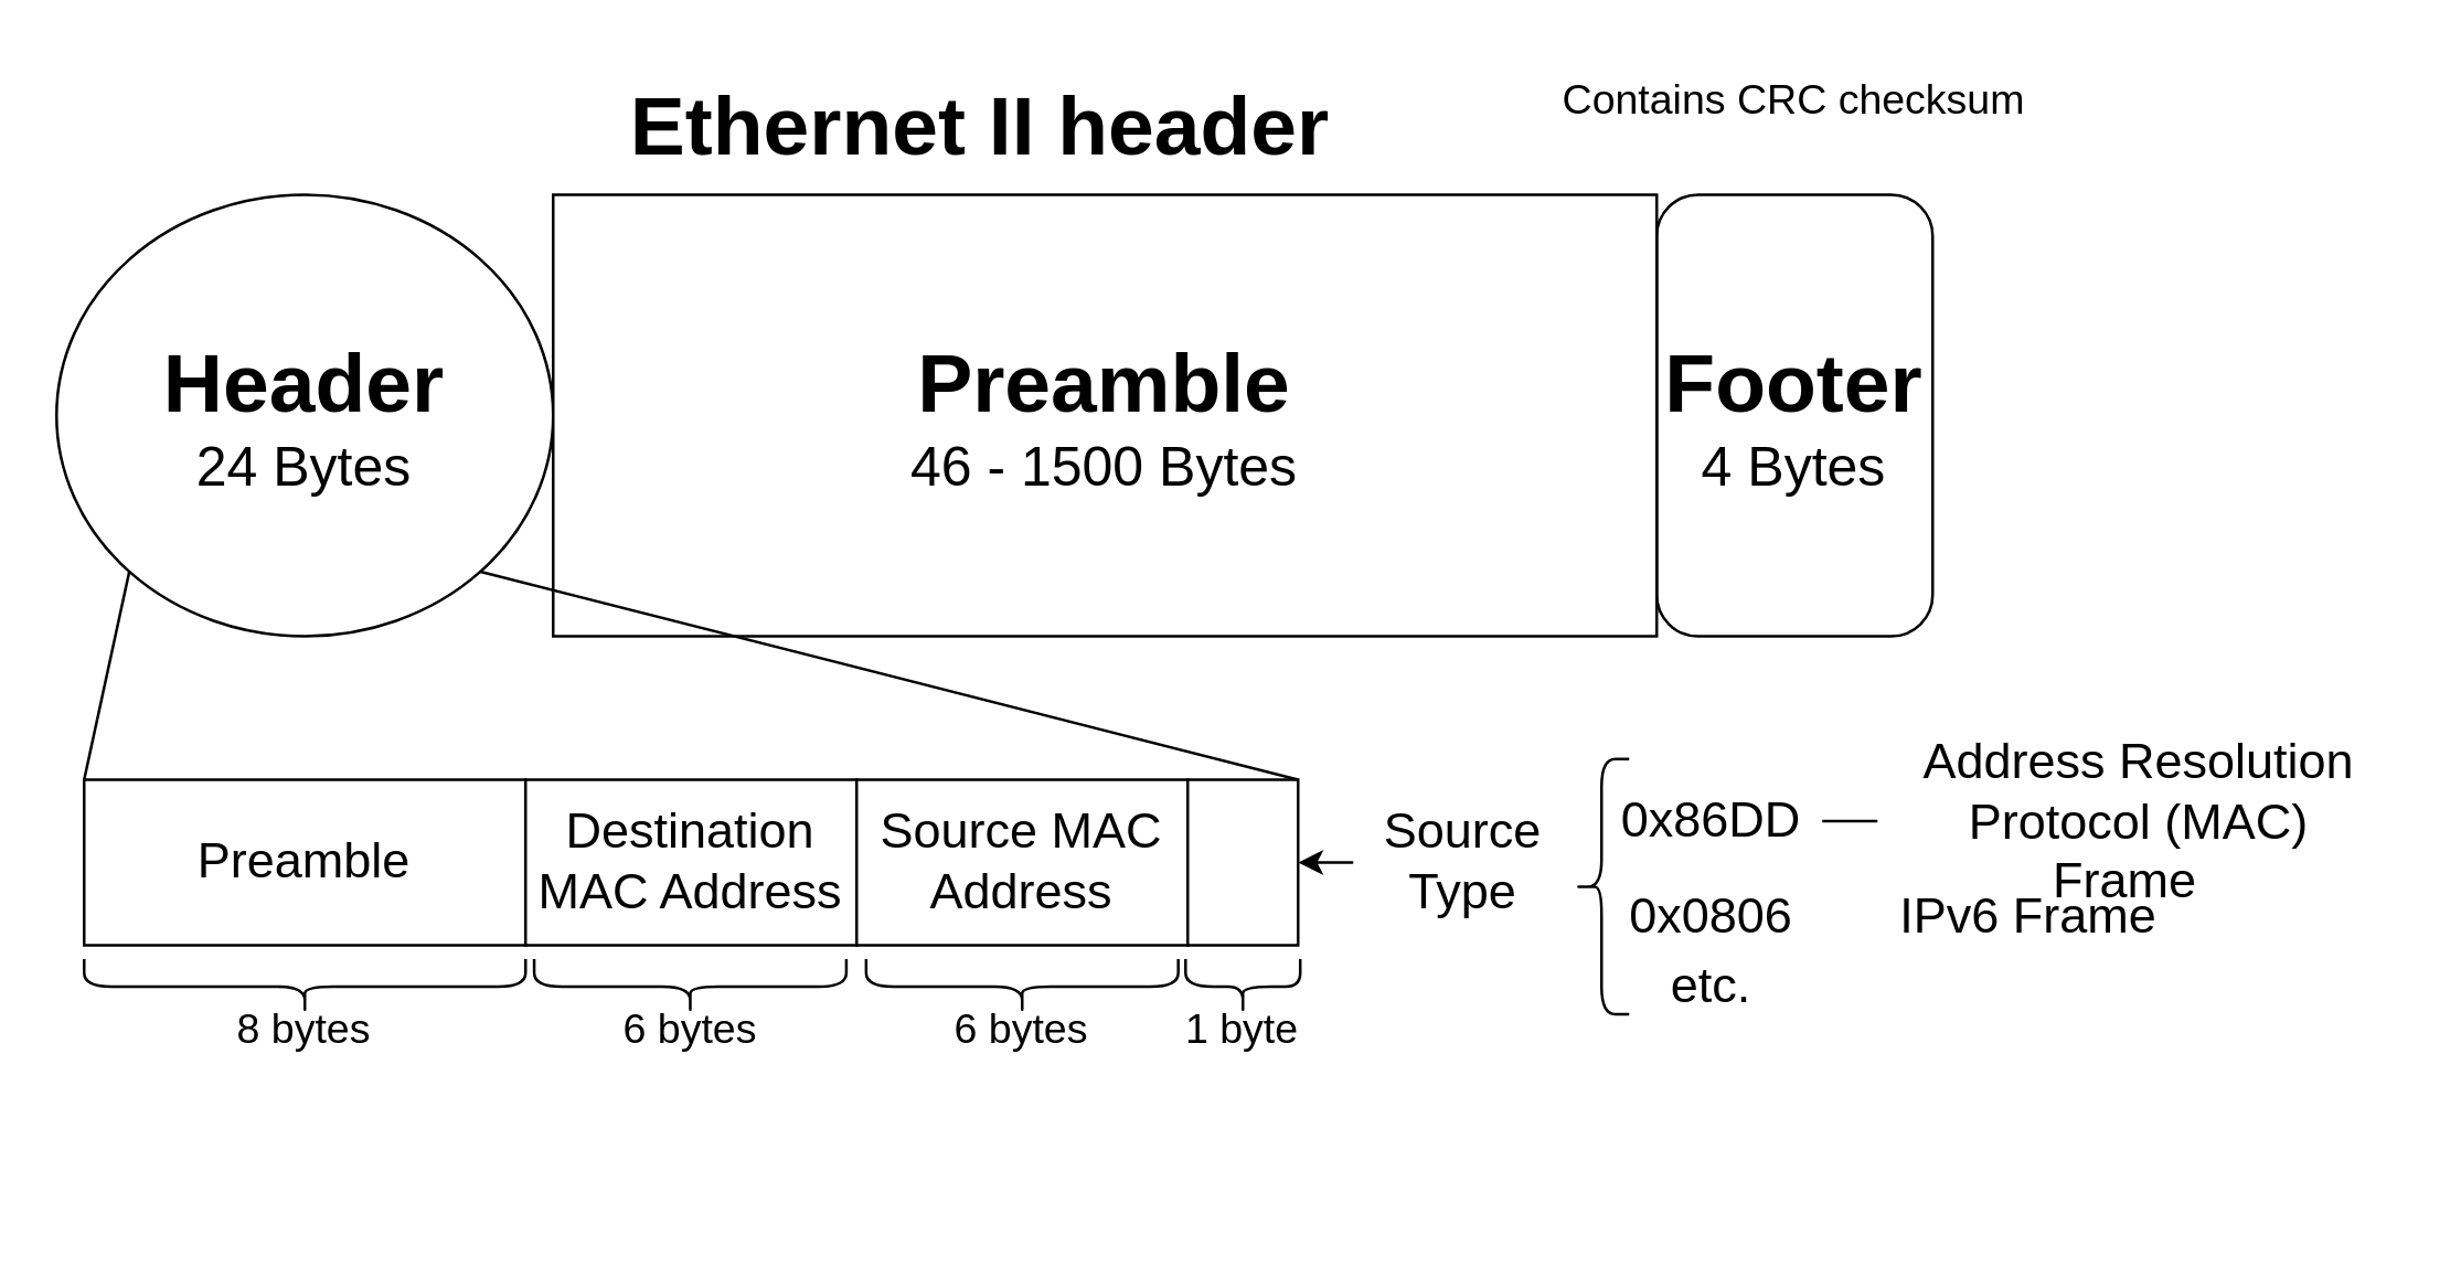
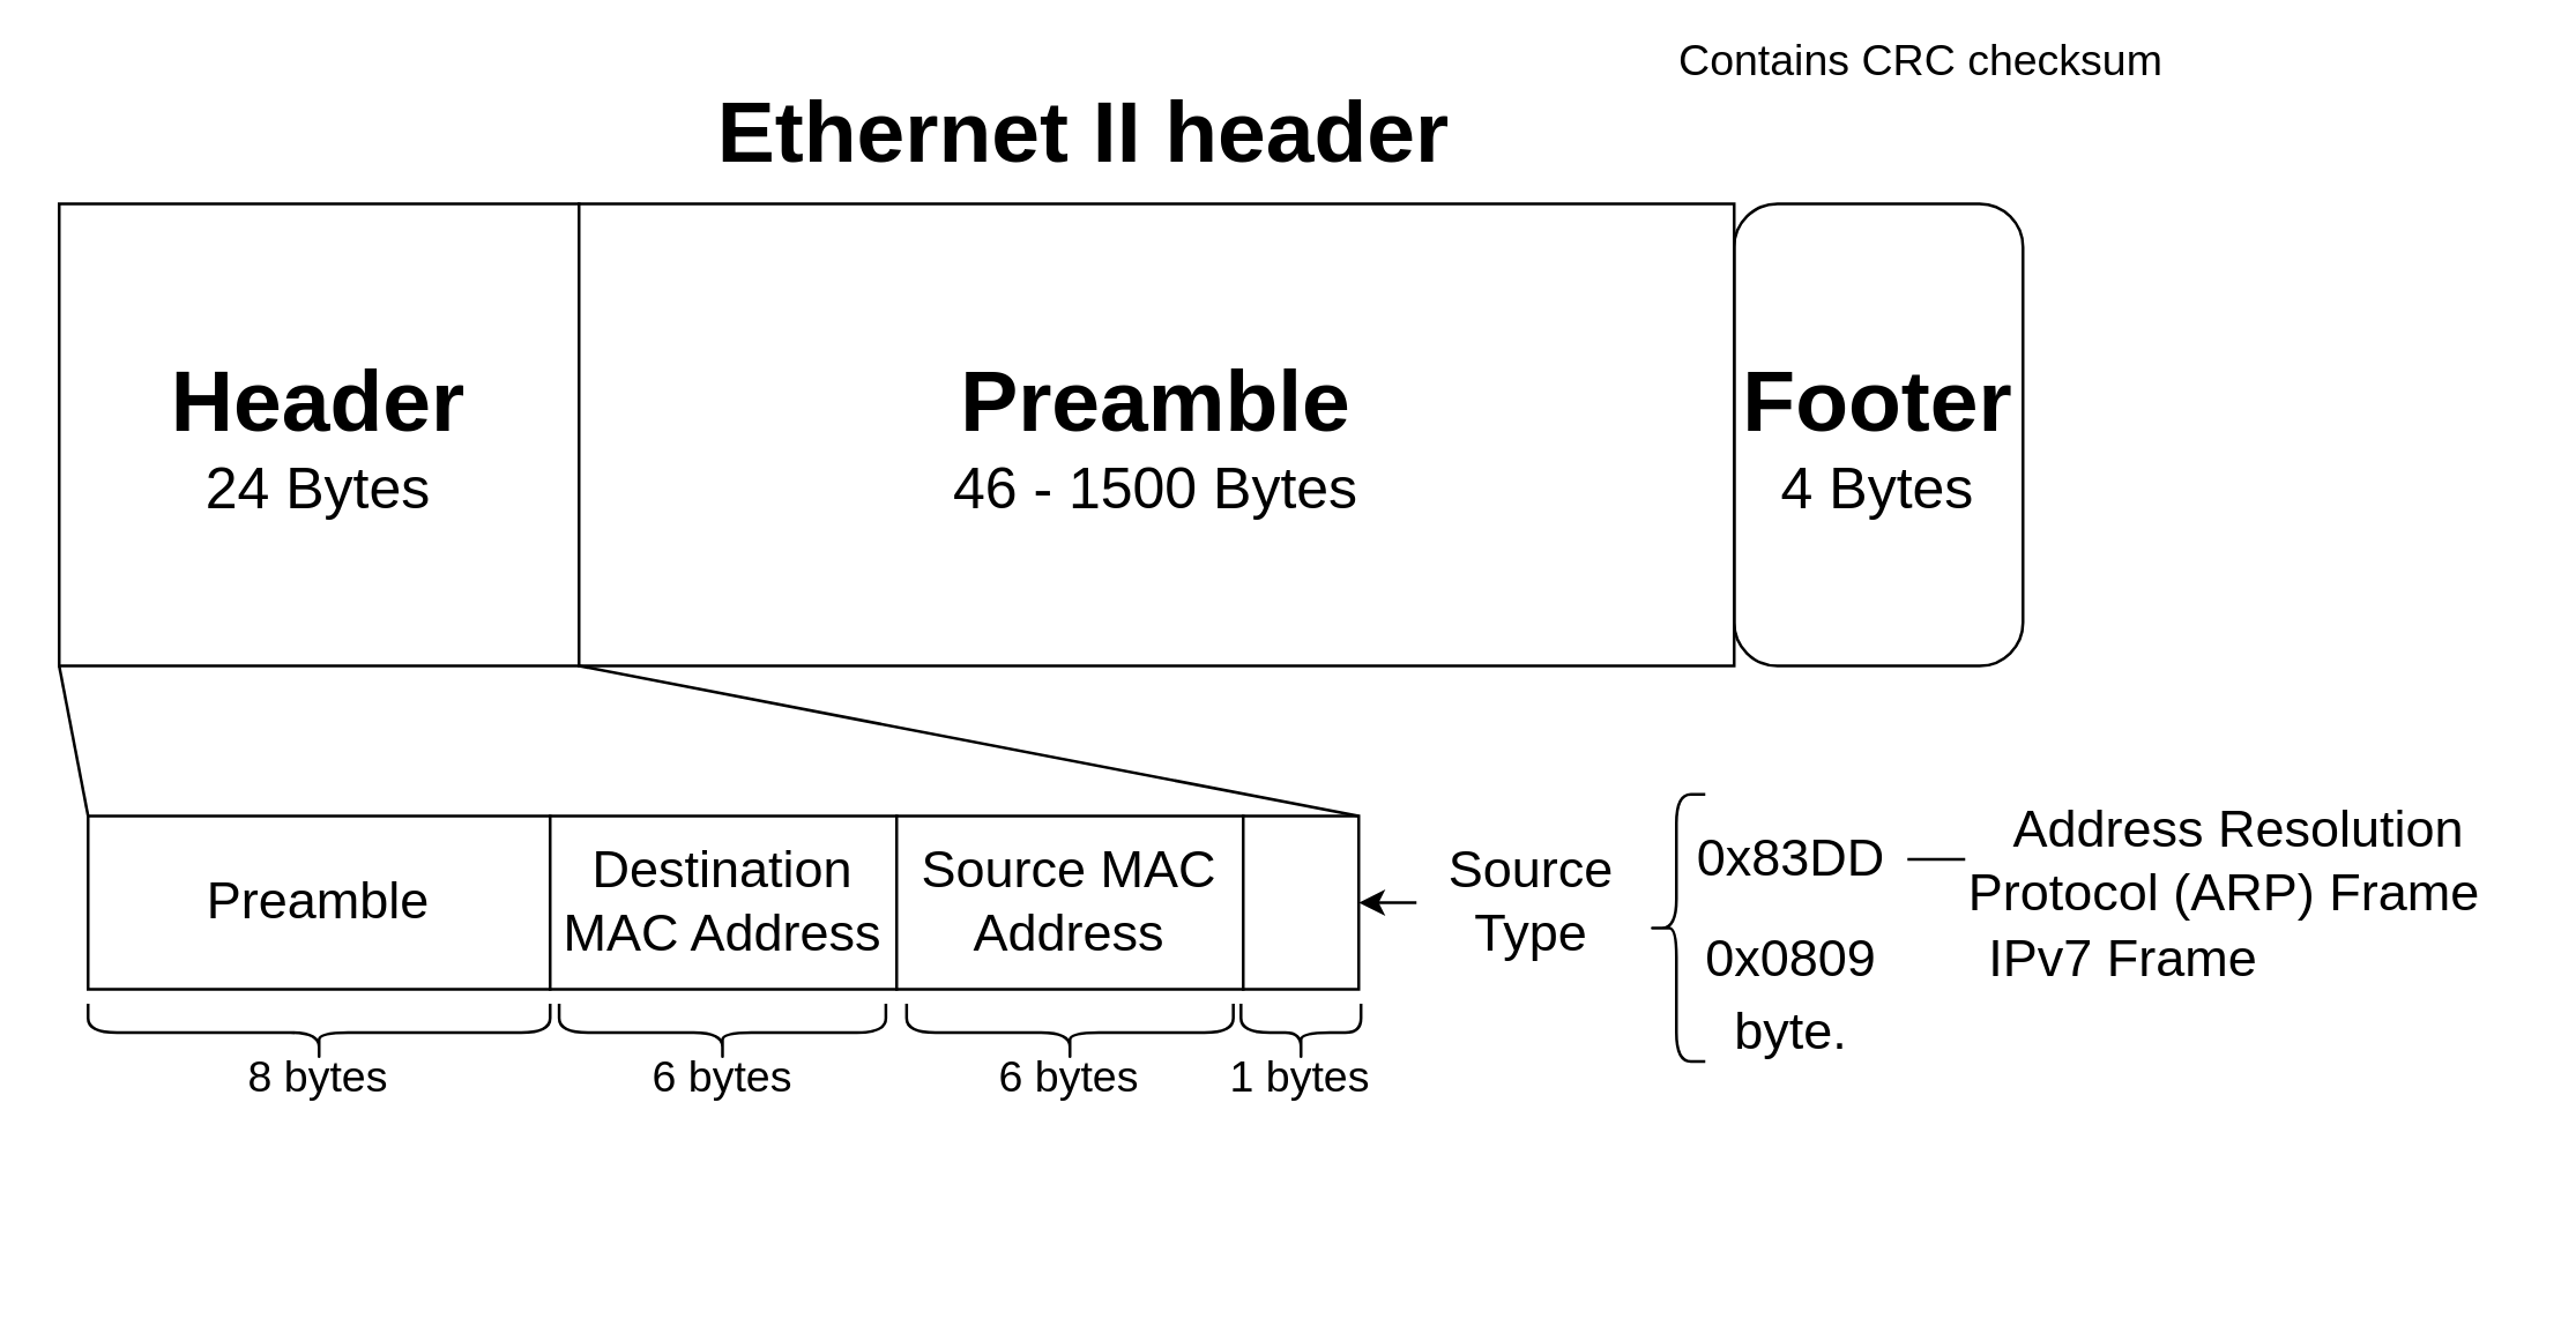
  <mxCell id="0" />
  <mxCell id="1" parent="0" />
- <mxCell id="2" value="&lt;font style=&quot;font-size: 30px&quot;&gt;&lt;b&gt;Header&lt;/b&gt;&lt;/font&gt;&lt;br style=&quot;font-size: 20px&quot;&gt;24 Bytes" style="ellipse;whiteSpace=wrap;html=1;fontSize=20;" vertex="1" parent="1"><mxGeometry x="20" y="70" width="180" height="160" as="geometry" /></mxCell>
+ <mxCell id="2" value="&lt;font style=&quot;font-size: 30px&quot;&gt;&lt;b&gt;Header&lt;/b&gt;&lt;/font&gt;&lt;br style=&quot;font-size: 20px&quot;&gt;24 Bytes" style="rounded=0;whiteSpace=wrap;html=1;fontSize=20;" vertex="1" parent="1"><mxGeometry x="20" y="70" width="180" height="160" as="geometry" /></mxCell>
  <mxCell id="3" value="&lt;font style=&quot;font-size: 30px&quot;&gt;&lt;b&gt;Footer&lt;/b&gt;&lt;/font&gt;&lt;br style=&quot;font-size: 20px&quot;&gt;4 Bytes" style="whiteSpace=wrap;html=1;fontSize=20;rounded=1;" vertex="1" parent="1"><mxGeometry x="600" y="70" width="100" height="160" as="geometry" /></mxCell>
  <mxCell id="4" value="&lt;font style=&quot;font-size: 30px&quot;&gt;&lt;b&gt;Preamble&lt;/b&gt;&lt;br&gt;&lt;/font&gt;46 - 1500 Bytes" style="rounded=0;whiteSpace=wrap;html=1;fontSize=20;" vertex="1" parent="1"><mxGeometry x="200" y="70" width="400" height="160" as="geometry" /></mxCell>
  <mxCell id="5" value="Preamble" style="rounded=0;whiteSpace=wrap;html=1;fontSize=18;" vertex="1" parent="1"><mxGeometry x="30" y="282" width="160" height="60" as="geometry" /></mxCell>
  <mxCell id="6" value="Destination MAC Address" style="rounded=0;whiteSpace=wrap;html=1;fontSize=18;" vertex="1" parent="1"><mxGeometry x="190" y="282" width="120" height="60" as="geometry" /></mxCell>
  <mxCell id="7" value="Source MAC Address" style="rounded=0;whiteSpace=wrap;html=1;fontSize=18;" vertex="1" parent="1"><mxGeometry x="310" y="282" width="120" height="60" as="geometry" /></mxCell>
  <mxCell id="8" value="" style="rounded=0;whiteSpace=wrap;html=1;fontSize=20;" vertex="1" parent="1"><mxGeometry x="430" y="282" width="40" height="60" as="geometry" /></mxCell>
  <mxCell id="9" style="edgeStyle=orthogonalEdgeStyle;rounded=0;orthogonalLoop=1;jettySize=auto;html=1;exitX=0;exitY=0.5;exitDx=0;exitDy=0;entryX=1;entryY=0.5;entryDx=0;entryDy=0;fontSize=20;" edge="1" parent="1" source="10" target="8"><mxGeometry relative="1" as="geometry" /></mxCell>
  <mxCell id="10" value="Source Type" style="text;html=1;strokeColor=none;fillColor=none;align=center;verticalAlign=middle;whiteSpace=wrap;rounded=0;fontSize=18;" vertex="1" parent="1"><mxGeometry x="490" y="292" width="80" height="40" as="geometry" /></mxCell>
  <mxCell id="11" value="" style="endArrow=none;html=1;fontSize=20;entryX=0;entryY=1;entryDx=0;entryDy=0;exitX=0;exitY=0;exitDx=0;exitDy=0;" edge="1" parent="1" source="5" target="2"><mxGeometry width="50" height="50" relative="1" as="geometry"><mxPoint x="-20" y="310" as="sourcePoint" /><mxPoint x="30" y="260" as="targetPoint" /></mxGeometry></mxCell>
  <mxCell id="12" value="" style="endArrow=none;html=1;fontSize=20;entryX=1;entryY=1;entryDx=0;entryDy=0;exitX=1;exitY=0;exitDx=0;exitDy=0;" edge="1" parent="1" source="8" target="2"><mxGeometry width="50" height="50" relative="1" as="geometry"><mxPoint x="90" y="310" as="sourcePoint" /><mxPoint x="90" y="240" as="targetPoint" /></mxGeometry></mxCell>
  <mxCell id="13" value="8 bytes" style="text;html=1;strokeColor=none;fillColor=none;align=center;verticalAlign=middle;whiteSpace=wrap;rounded=0;fontSize=15;" vertex="1" parent="1"><mxGeometry x="65" y="362" width="90" height="20" as="geometry" /></mxCell>
  <mxCell id="14" value="" style="shape=curlyBracket;whiteSpace=wrap;html=1;rounded=1;fontSize=15;rotation=-90;" vertex="1" parent="1"><mxGeometry x="100" y="277" width="20" height="160" as="geometry" /></mxCell>
  <mxCell id="15" value="" style="shape=curlyBracket;whiteSpace=wrap;html=1;rounded=1;fontSize=15;rotation=-90;" vertex="1" parent="1"><mxGeometry x="239.69" y="300.44" width="20" height="113.13" as="geometry" /></mxCell>
  <mxCell id="16" value="6 bytes" style="text;html=1;strokeColor=none;fillColor=none;align=center;verticalAlign=middle;whiteSpace=wrap;rounded=0;fontSize=15;" vertex="1" parent="1"><mxGeometry x="205" y="362" width="90" height="20" as="geometry" /></mxCell>
  <mxCell id="17" value="6 bytes" style="text;html=1;strokeColor=none;fillColor=none;align=center;verticalAlign=middle;whiteSpace=wrap;rounded=0;fontSize=15;" vertex="1" parent="1"><mxGeometry x="325" y="362" width="90" height="20" as="geometry" /></mxCell>
  <mxCell id="18" value="" style="shape=curlyBracket;whiteSpace=wrap;html=1;rounded=1;fontSize=15;rotation=-90;" vertex="1" parent="1"><mxGeometry x="360" y="300.44" width="20" height="113.13" as="geometry" /></mxCell>
  <mxCell id="19" value="" style="shape=curlyBracket;whiteSpace=wrap;html=1;rounded=1;fontSize=15;rotation=-90;" vertex="1" parent="1"><mxGeometry x="440" y="336.23" width="20" height="41.56" as="geometry" /></mxCell>
- <mxCell id="20" value="1 byte" style="text;html=1;strokeColor=none;fillColor=none;align=center;verticalAlign=middle;whiteSpace=wrap;rounded=0;fontSize=15;" vertex="1" parent="1"><mxGeometry x="405" y="362" width="90" height="20" as="geometry" /></mxCell>
- <mxCell id="21" value="Contains CRC checksum" style="text;html=1;strokeColor=none;fillColor=none;align=center;verticalAlign=middle;whiteSpace=wrap;rounded=0;fontSize=15;" vertex="1" parent="1"><mxGeometry x="560" y="20" width="180" height="30" as="geometry" /></mxCell>
+ <mxCell id="20" value="1 bytes" style="text;html=1;strokeColor=none;fillColor=none;align=center;verticalAlign=middle;whiteSpace=wrap;rounded=0;fontSize=15;" vertex="1" parent="1"><mxGeometry x="405" y="362" width="90" height="20" as="geometry" /></mxCell>
+ <mxCell id="21" value="Contains CRC checksum" style="text;html=1;strokeColor=none;fillColor=none;align=center;verticalAlign=middle;whiteSpace=wrap;rounded=0;fontSize=15;" vertex="1" parent="1"><mxGeometry x="575" y="5" width="180" height="30" as="geometry" /></mxCell>
  <mxCell id="22" style="edgeStyle=orthogonalEdgeStyle;rounded=0;orthogonalLoop=1;jettySize=auto;html=1;exitX=1;exitY=0.5;exitDx=0;exitDy=0;entryX=0;entryY=0.5;entryDx=0;entryDy=0;fontSize=18;endArrow=none;" edge="1" parent="1" source="23" target="25"><mxGeometry relative="1" as="geometry" /></mxCell>
- <mxCell id="23" value="0x86DD" style="text;html=1;strokeColor=none;fillColor=none;align=center;verticalAlign=middle;whiteSpace=wrap;rounded=0;fontSize=18;" vertex="1" parent="1"><mxGeometry x="580" y="287" width="80" height="20" as="geometry" /></mxCell>
- <mxCell id="24" value="0x0806" style="text;html=1;strokeColor=none;fillColor=none;align=center;verticalAlign=middle;whiteSpace=wrap;rounded=0;fontSize=18;" vertex="1" parent="1"><mxGeometry x="580" y="322" width="80" height="20" as="geometry" /></mxCell>
- <mxCell id="25" value="Address Resolution Protocol (MAC) Frame&amp;nbsp;&amp;nbsp;" style="text;html=1;strokeColor=none;fillColor=none;align=center;verticalAlign=middle;whiteSpace=wrap;rounded=0;fontSize=18;" vertex="1" parent="1"><mxGeometry x="680" y="270" width="190" height="55" as="geometry" /></mxCell>
- <mxCell id="26" value="IPv6 Frame" style="text;html=1;strokeColor=none;fillColor=none;align=center;verticalAlign=middle;whiteSpace=wrap;rounded=0;fontSize=18;" vertex="1" parent="1"><mxGeometry x="680" y="322" width="110" height="20" as="geometry" /></mxCell>
+ <mxCell id="23" value="0x83DD" style="text;html=1;strokeColor=none;fillColor=none;align=center;verticalAlign=middle;whiteSpace=wrap;rounded=0;fontSize=18;" vertex="1" parent="1"><mxGeometry x="580" y="287" width="80" height="20" as="geometry" /></mxCell>
+ <mxCell id="24" value="0x0809" style="text;html=1;strokeColor=none;fillColor=none;align=center;verticalAlign=middle;whiteSpace=wrap;rounded=0;fontSize=18;" vertex="1" parent="1"><mxGeometry x="580" y="322" width="80" height="20" as="geometry" /></mxCell>
+ <mxCell id="25" value="Address Resolution Protocol (ARP) Frame&amp;nbsp;&amp;nbsp;" style="text;html=1;strokeColor=none;fillColor=none;align=center;verticalAlign=middle;whiteSpace=wrap;rounded=0;fontSize=18;" vertex="1" parent="1"><mxGeometry x="680" y="270" width="190" height="55" as="geometry" /></mxCell>
+ <mxCell id="26" value="IPv7 Frame" style="text;html=1;strokeColor=none;fillColor=none;align=center;verticalAlign=middle;whiteSpace=wrap;rounded=0;fontSize=18;" vertex="1" parent="1"><mxGeometry x="680" y="322" width="110" height="20" as="geometry" /></mxCell>
  <mxCell id="27" value="" style="shape=curlyBracket;whiteSpace=wrap;html=1;rounded=1;fontSize=18;" vertex="1" parent="1"><mxGeometry x="570" y="274.5" width="20" height="92.5" as="geometry" /></mxCell>
- <mxCell id="28" value="Ethernet II header" style="text;html=1;strokeColor=none;fillColor=none;align=center;verticalAlign=middle;whiteSpace=wrap;rounded=0;fontSize=30;fontStyle=1" vertex="1" parent="1"><mxGeometry x="180" y="30" width="350" height="30" as="geometry" /></mxCell>
- <mxCell id="29" value="etc." style="text;html=1;strokeColor=none;fillColor=none;align=center;verticalAlign=middle;whiteSpace=wrap;rounded=0;fontSize=18;" vertex="1" parent="1"><mxGeometry x="580" y="347.01" width="80" height="20" as="geometry" /></mxCell>
+ <mxCell id="28" value="Ethernet II header" style="text;html=1;strokeColor=none;fillColor=none;align=center;verticalAlign=middle;whiteSpace=wrap;rounded=0;fontSize=30;fontStyle=1" vertex="1" parent="1"><mxGeometry x="200" y="30" width="350" height="30" as="geometry" /></mxCell>
+ <mxCell id="29" value="byte." style="text;html=1;strokeColor=none;fillColor=none;align=center;verticalAlign=middle;whiteSpace=wrap;rounded=0;fontSize=18;" vertex="1" parent="1"><mxGeometry x="580" y="347.01" width="80" height="20" as="geometry" /></mxCell>
